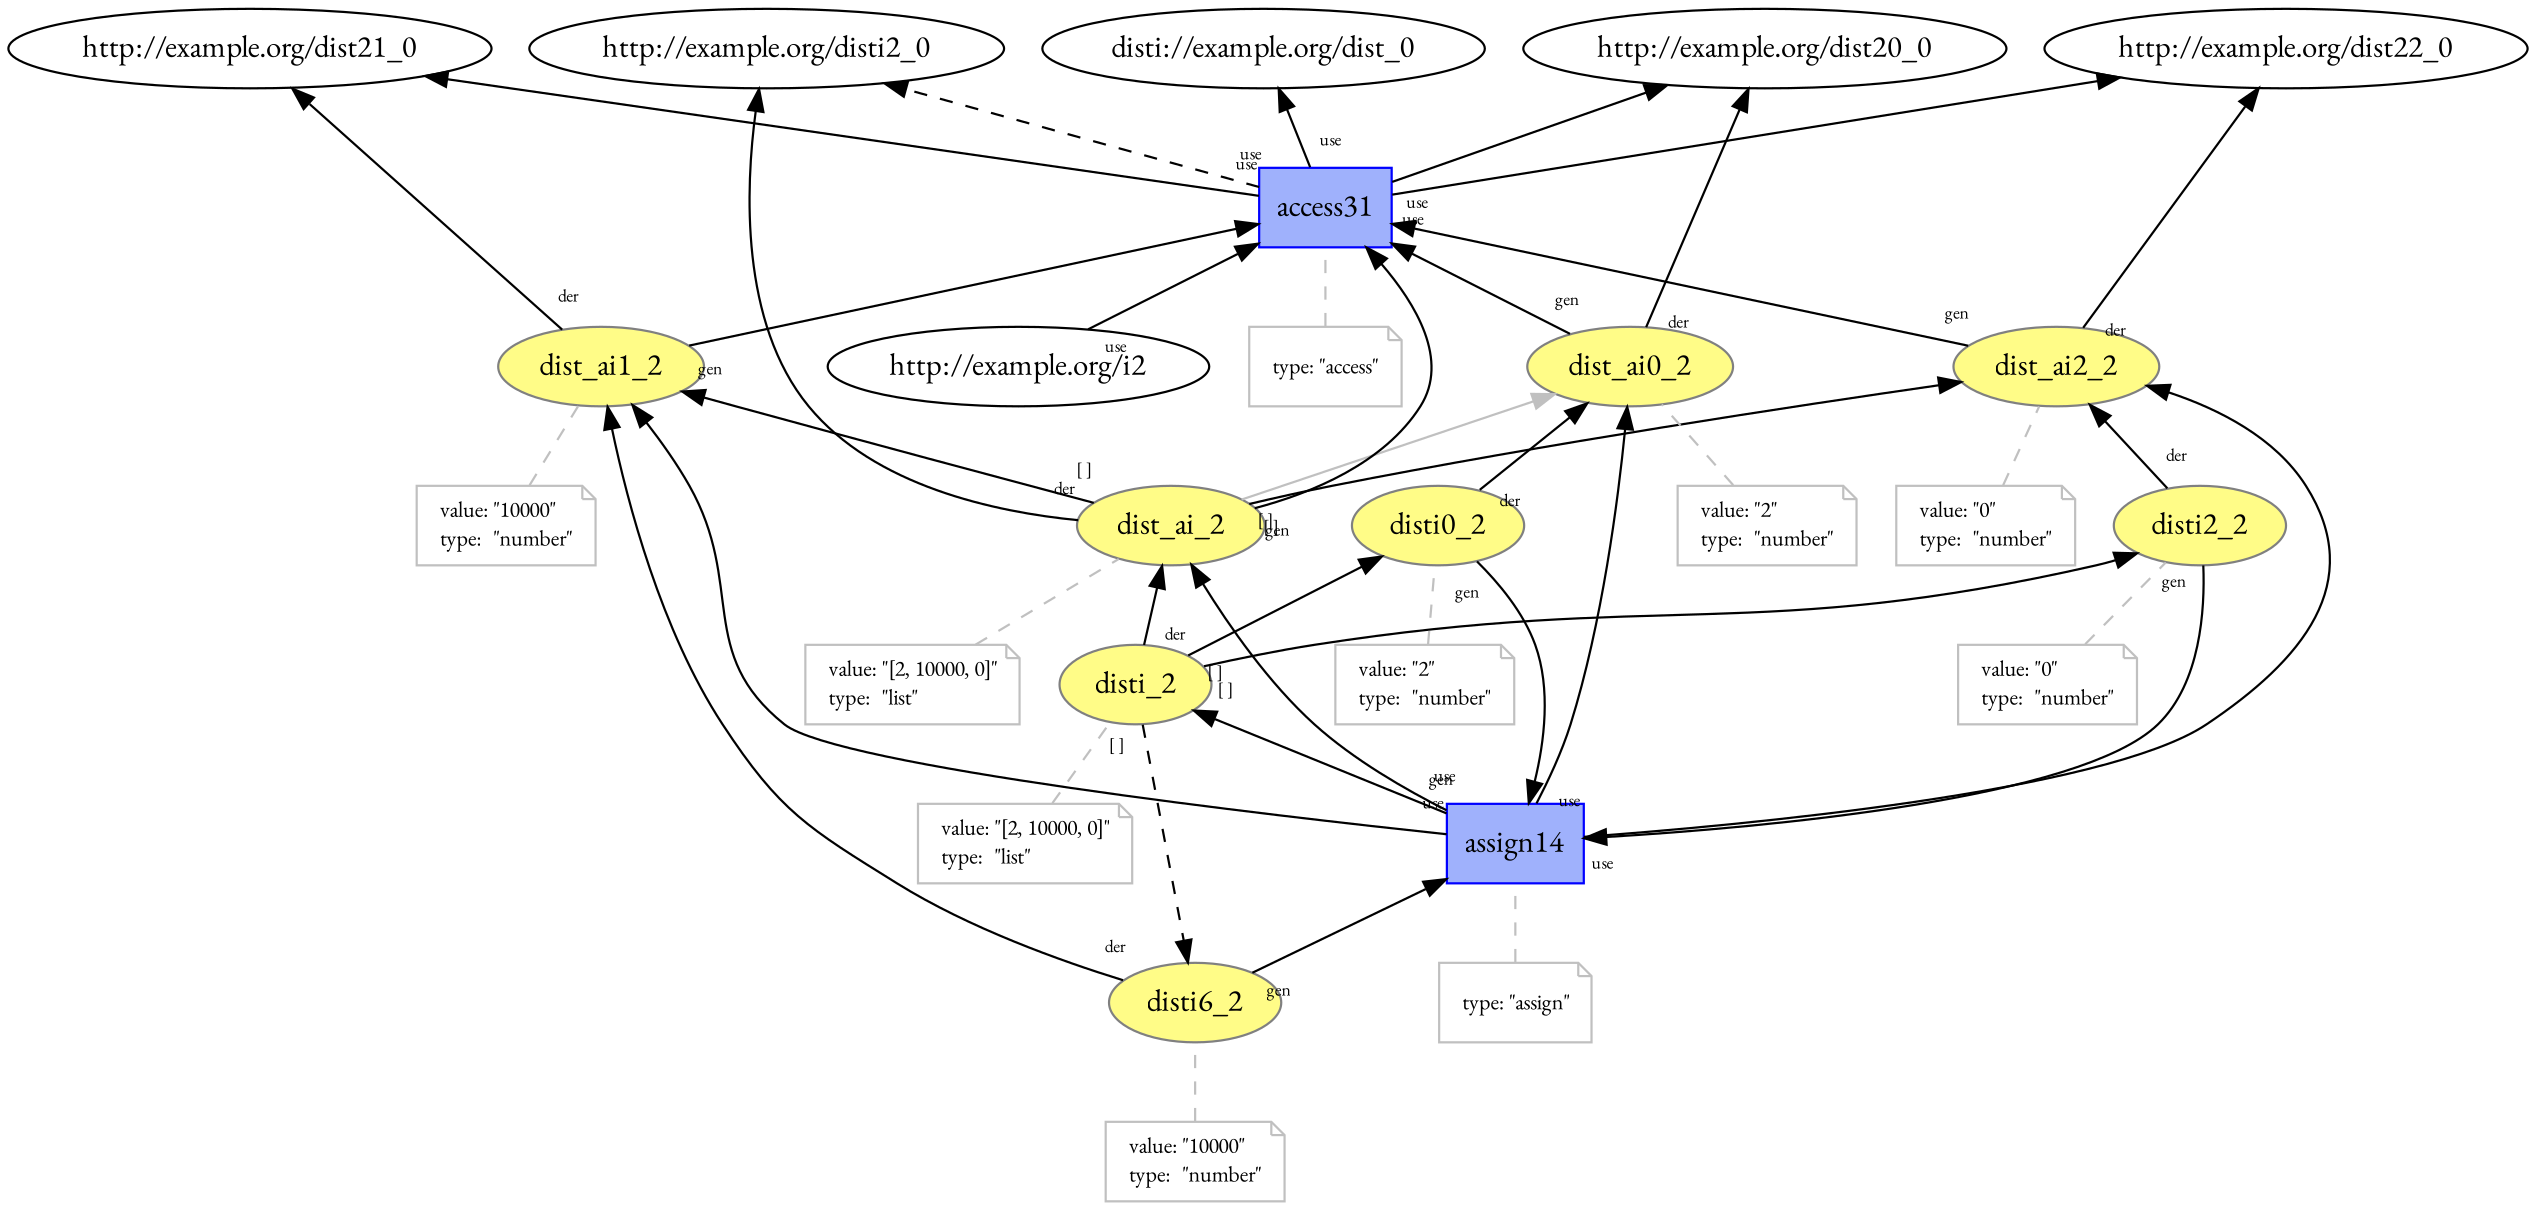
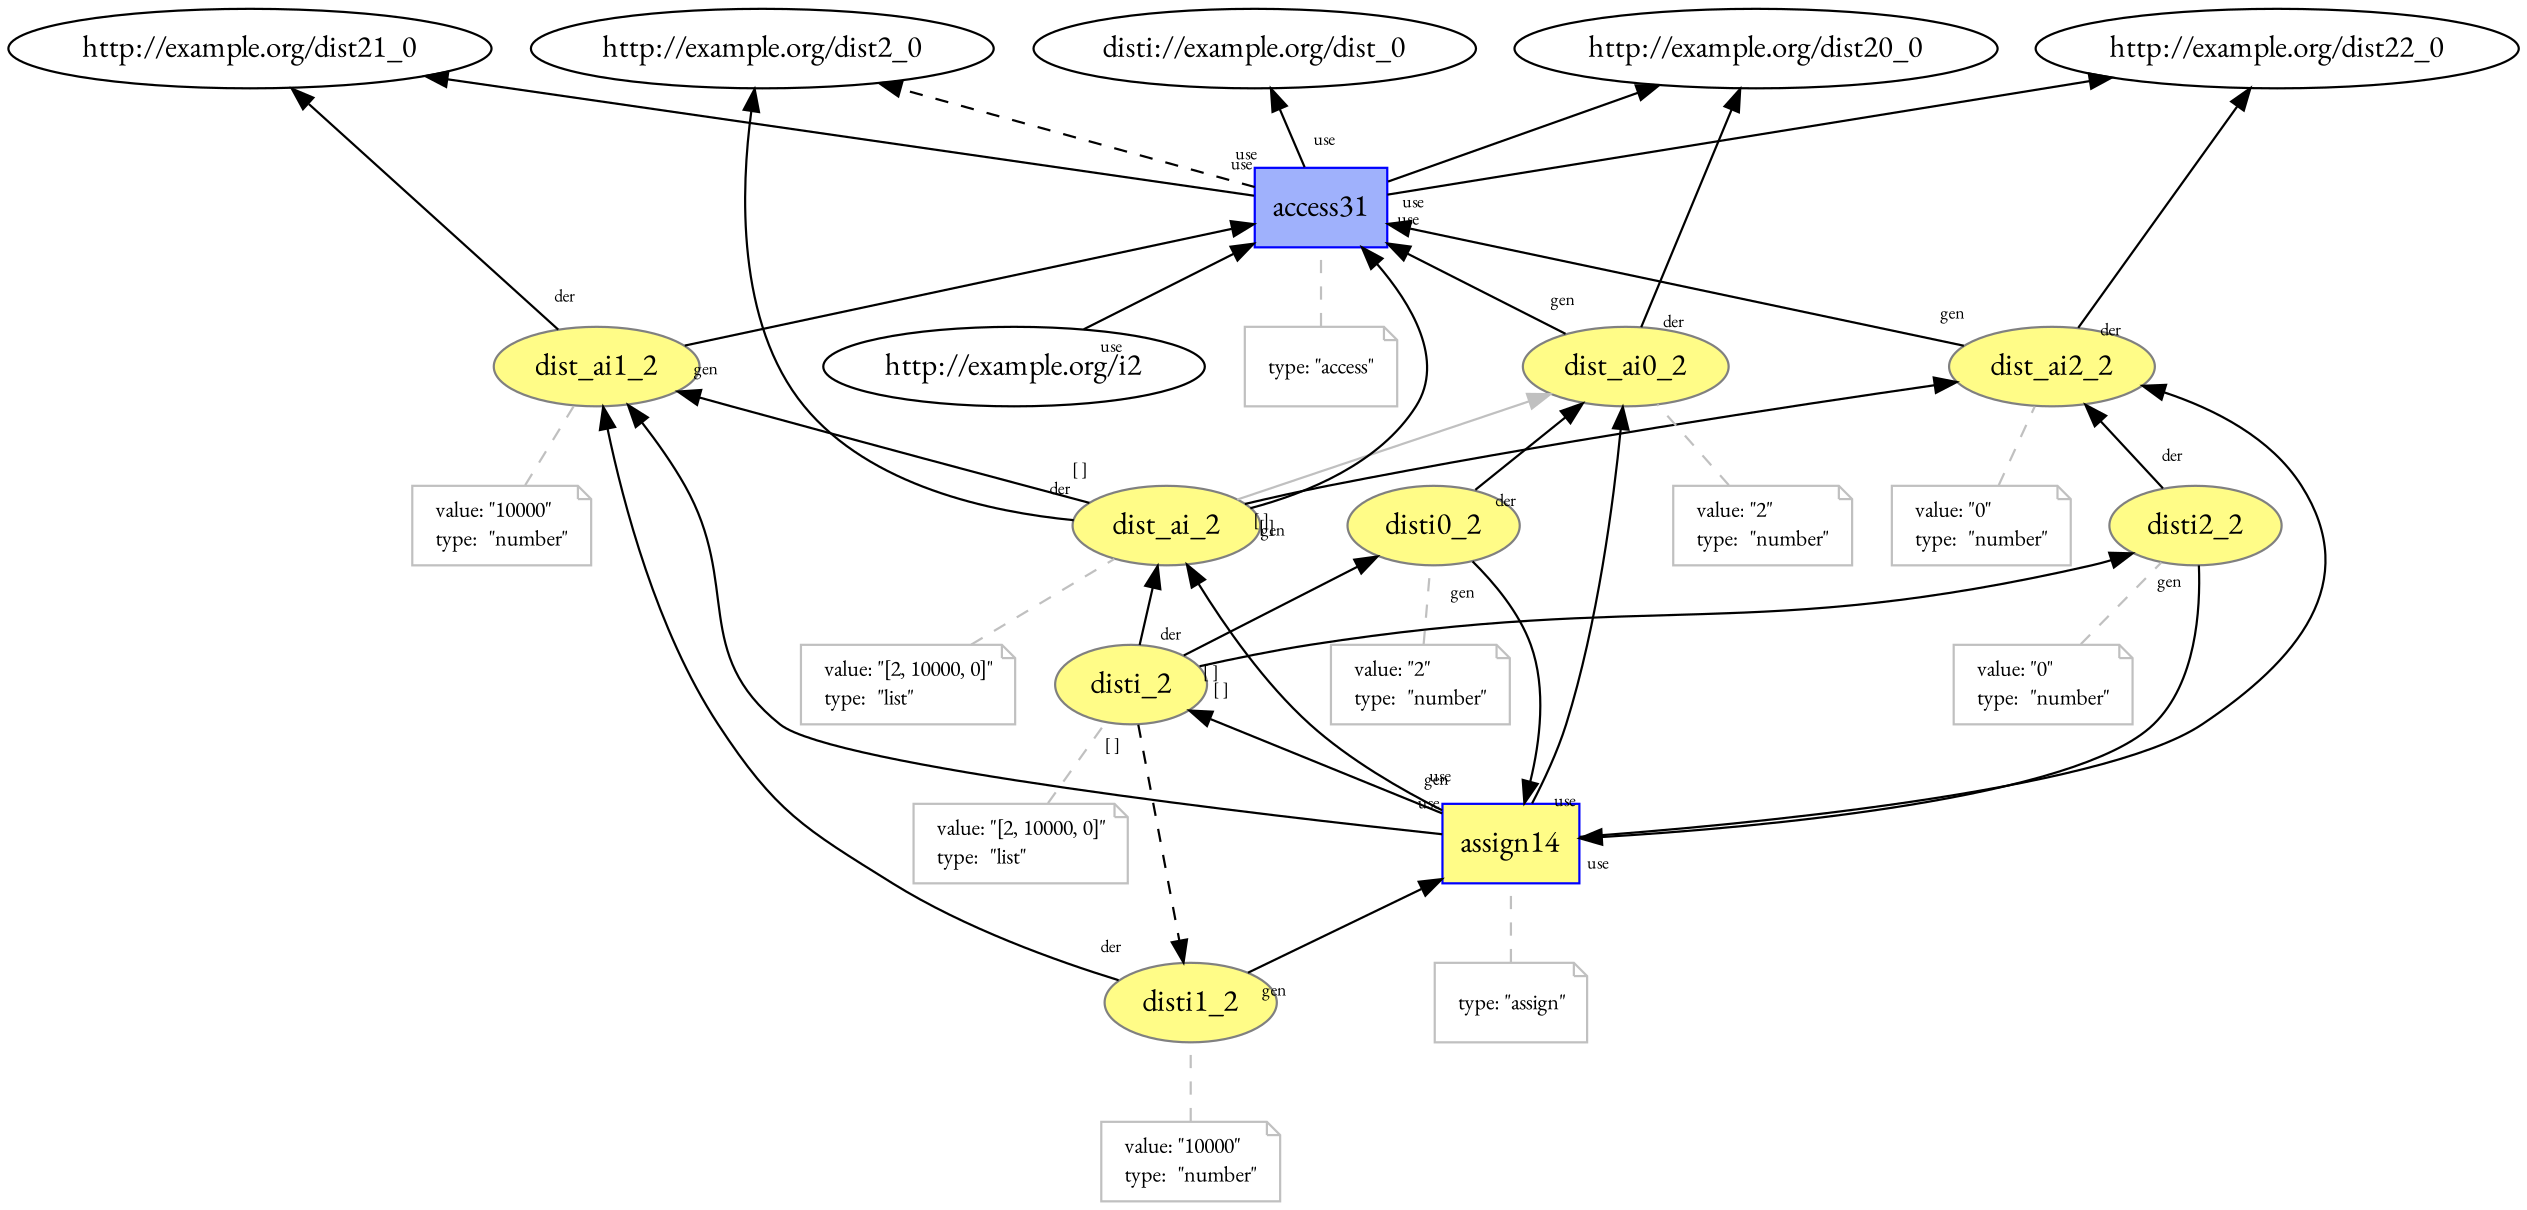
  digraph {
    fontname="EB Garamond"
    rankdir=BT
    node [color=gray fontname="EB Garamond"]
    edge [fontname="EB Garamond" labelangle=60.0 labeldistance=1.5 labelfontsize=8 rotation=20]
    n1 [color="#808080" fillcolor="#FFFC87" label=dist_ai_2 style=filled]
    n2 [color="#808080" fillcolor="#FFFC87" label=dist_ai0_2 style=filled]
    n3 [color="#808080" fillcolor="#FFFC87" label=dist_ai1_2 style=filled]
    n4 [color="#808080" fillcolor="#FFFC87" label=dist_ai2_2 style=filled]
    n5 [color="#0000FF" fillcolor="#9FB1FC" label=access31 shape=polygon sides=4 style=filled]
-   "http://example.org/dist2_0" [label="http://example.org/disti2_0" color=""]
+   "http://example.org/dist2_0" [color=""]
    "http://example.org/dist20_0" [color=""]
    "http://example.org/dist21_0" [color=""]
    "http://example.org/dist22_0" [color=""]
    n10 [label="disti://example.org/dist_0" color=""]
    n11 [fontcolor=black fontsize=10 label=<<TABLE cellpadding="0" border="0"> 	<TR> 	    <TD align="left">value:</TD> 	    <TD align="left">&quot;[2, 10000, 0]&quot;</TD> 	</TR> 	<TR> 	    <TD align="left">type:</TD> 	    <TD align="left">&quot;list&quot;</TD> 	</TR> </TABLE>> shape=note]
    n12 [fontcolor=black fontsize=10 label=<<TABLE cellpadding="0" border="0"> 	<TR> 	    <TD align="left">value:</TD> 	    <TD align="left">&quot;2&quot;</TD> 	</TR> 	<TR> 	    <TD align="left">type:</TD> 	    <TD align="left">&quot;number&quot;</TD> 	</TR> </TABLE>> shape=note]
    n13 [fontcolor=black fontsize=10 label=<<TABLE cellpadding="0" border="0"> 	<TR> 	    <TD align="left">value:</TD> 	    <TD align="left">&quot;10000&quot;</TD> 	</TR> 	<TR> 	    <TD align="left">type:</TD> 	    <TD align="left">&quot;number&quot;</TD> 	</TR> </TABLE>> shape=note]
    n14 [fontcolor=black fontsize=10 label=<<TABLE cellpadding="0" border="0"> 	<TR> 	    <TD align="left">value:</TD> 	    <TD align="left">&quot;0&quot;</TD> 	</TR> 	<TR> 	    <TD align="left">type:</TD> 	    <TD align="left">&quot;number&quot;</TD> 	</TR> </TABLE>> shape=note]
    "http://example.org/i2" [color=""]
    n16 [fontcolor=black fontsize=10 label=<<TABLE cellpadding="0" border="0"> 	<TR> 	    <TD align="left">type:</TD> 	    <TD align="left">&quot;access&quot;</TD> 	</TR> </TABLE>> shape=note]
    n17 [color="#808080" fillcolor="#FFFC87" label=disti_2 style=filled]
    n18 [color="#808080" fillcolor="#FFFC87" label=disti0_2 style=filled]
-   n19 [color="#808080" fillcolor="#FFFC87" label=disti6_2 style=filled]
+   n19 [color="#808080" fillcolor="#FFFC87" label=disti1_2 style=filled]
    n20 [color="#808080" fillcolor="#FFFC87" label=disti2_2 style=filled]
-   n21 [color="#0000FF" fillcolor="#9FB1FC" label=assign14 shape=polygon sides=4 style=filled]
+   n21 [color="#0000FF" fillcolor="#FFFC87" label=assign14 shape=polygon sides=4 style=filled]
    n22 [fontcolor=black fontsize=10 label=<<TABLE cellpadding="0" border="0"> 	<TR> 	    <TD align="left">value:</TD> 	    <TD align="left">&quot;[2, 10000, 0]&quot;</TD> 	</TR> 	<TR> 	    <TD align="left">type:</TD> 	    <TD align="left">&quot;list&quot;</TD> 	</TR> </TABLE>> shape=note]
    n23 [fontcolor=black fontsize=10 label=<<TABLE cellpadding="0" border="0"> 	<TR> 	    <TD align="left">value:</TD> 	    <TD align="left">&quot;2&quot;</TD> 	</TR> 	<TR> 	    <TD align="left">type:</TD> 	    <TD align="left">&quot;number&quot;</TD> 	</TR> </TABLE>> shape=note]
    n24 [fontcolor=black fontsize=10 label=<<TABLE cellpadding="0" border="0"> 	<TR> 	    <TD align="left">value:</TD> 	    <TD align="left">&quot;10000&quot;</TD> 	</TR> 	<TR> 	    <TD align="left">type:</TD> 	    <TD align="left">&quot;number&quot;</TD> 	</TR> </TABLE>> shape=note]
    n25 [fontcolor=black fontsize=10 label=<<TABLE cellpadding="0" border="0"> 	<TR> 	    <TD align="left">value:</TD> 	    <TD align="left">&quot;0&quot;</TD> 	</TR> 	<TR> 	    <TD align="left">type:</TD> 	    <TD align="left">&quot;number&quot;</TD> 	</TR> </TABLE>> shape=note]
    n26 [fontcolor=black fontsize=10 label=<<TABLE cellpadding="0" border="0"> 	<TR> 	    <TD align="left">type:</TD> 	    <TD align="left">&quot;assign&quot;</TD> 	</TR> </TABLE>> shape=note]
    n1 -> n2 [color=gray taillabel="[ ]"]
    n1 -> n3 [taillabel="[ ]"]
    n1 -> n4 [taillabel="[ ]"]
    n1 -> n5 [taillabel=gen]
    n1 -> "http://example.org/dist2_0" [taillabel=der]
    n2 -> n5 [taillabel=gen]
    n2 -> "http://example.org/dist20_0" [taillabel=der]
    n3 -> n5 [taillabel=gen]
    n3 -> "http://example.org/dist21_0" [taillabel=der]
    n4 -> n5 [taillabel=gen]
    n4 -> "http://example.org/dist22_0" [taillabel=der]
    n5 -> "http://example.org/dist2_0" [style=dashed taillabel=use]
    n5 -> "http://example.org/dist20_0" [taillabel=use]
    n5 -> "http://example.org/dist21_0" [taillabel=use]
    n5 -> "http://example.org/dist22_0" [taillabel=use]
    n5 -> n10 [taillabel=use]
    n11 -> n1 [arrowhead=none color=gray style=dashed labelangle="" labeldistance="" labelfontsize="" rotation=""]
    n12 -> n2 [arrowhead=none color=gray style=dashed labelangle="" labeldistance="" labelfontsize="" rotation=""]
    n13 -> n3 [arrowhead=none color=gray style=dashed labelangle="" labeldistance="" labelfontsize="" rotation=""]
    n14 -> n4 [arrowhead=none color=gray style=dashed labelangle="" labeldistance="" labelfontsize="" rotation=""]
    "http://example.org/i2" -> n5 [taillabel=use]
    n16 -> n5 [arrowhead=none color=gray style=dashed labelangle="" labeldistance="" labelfontsize="" rotation=""]
    n17 -> n1 [taillabel=der]
    n17 -> n18 [taillabel="[ ]"]
    n17 -> n19 [style=dashed taillabel="[ ]"]
    n17 -> n20 [taillabel="[ ]"]
    n18 -> n2 [taillabel=der]
    n18 -> n21 [taillabel=gen]
    n19 -> n3 [taillabel=der]
    n19 -> n21 [taillabel=gen]
    n20 -> n4 [taillabel=der]
    n20 -> n21 [taillabel=gen]
    n21 -> n1 [taillabel=use]
    n21 -> n2 [taillabel=use]
    n21 -> n3 [taillabel=use]
    n21 -> n4 [taillabel=use]
    n21 -> n17 [taillabel=gen]
    n22 -> n17 [arrowhead=none color=gray style=dashed labelangle="" labeldistance="" labelfontsize="" rotation=""]
    n23 -> n18 [arrowhead=none color=gray style=dashed labelangle="" labeldistance="" labelfontsize="" rotation=""]
    n24 -> n19 [arrowhead=none color=gray style=dashed labelangle="" labeldistance="" labelfontsize="" rotation=""]
    n25 -> n20 [arrowhead=none color=gray style=dashed labelangle="" labeldistance="" labelfontsize="" rotation=""]
    n26 -> n21 [arrowhead=none color=gray style=dashed labelangle="" labeldistance="" labelfontsize="" rotation=""]
  }
